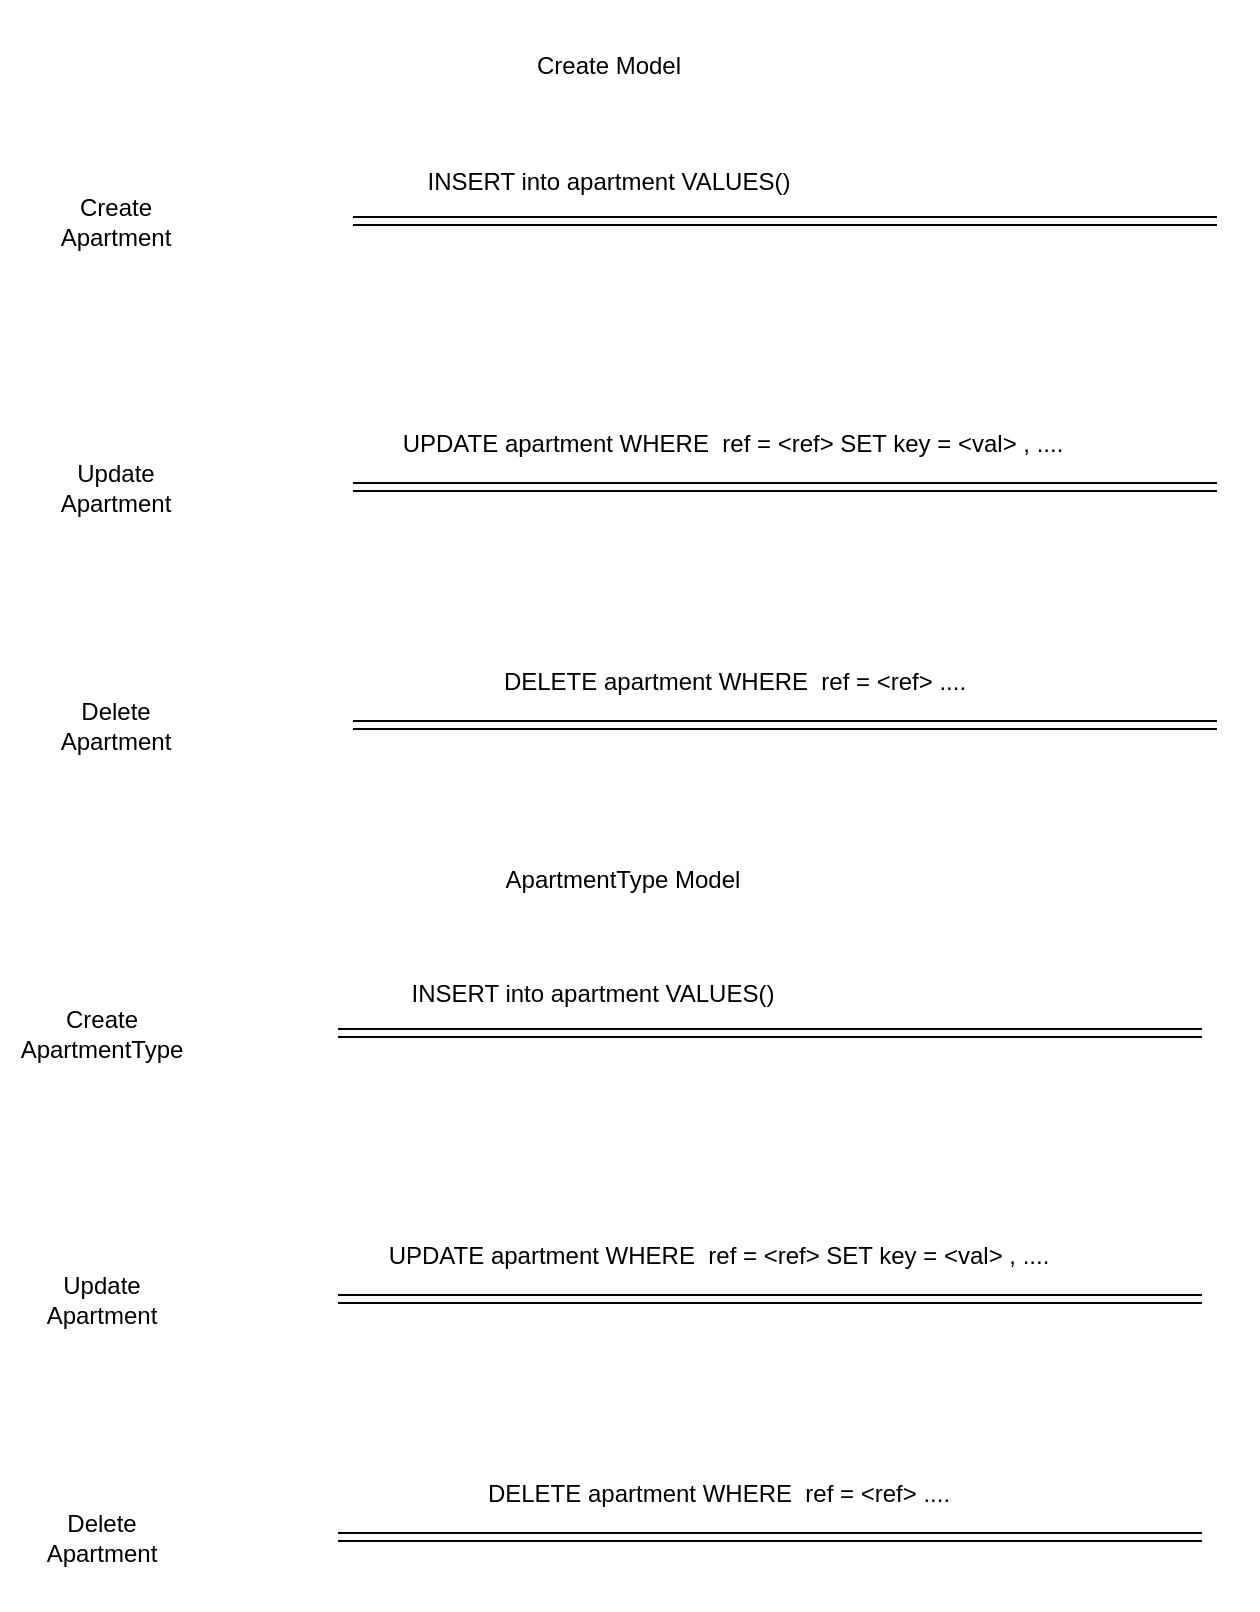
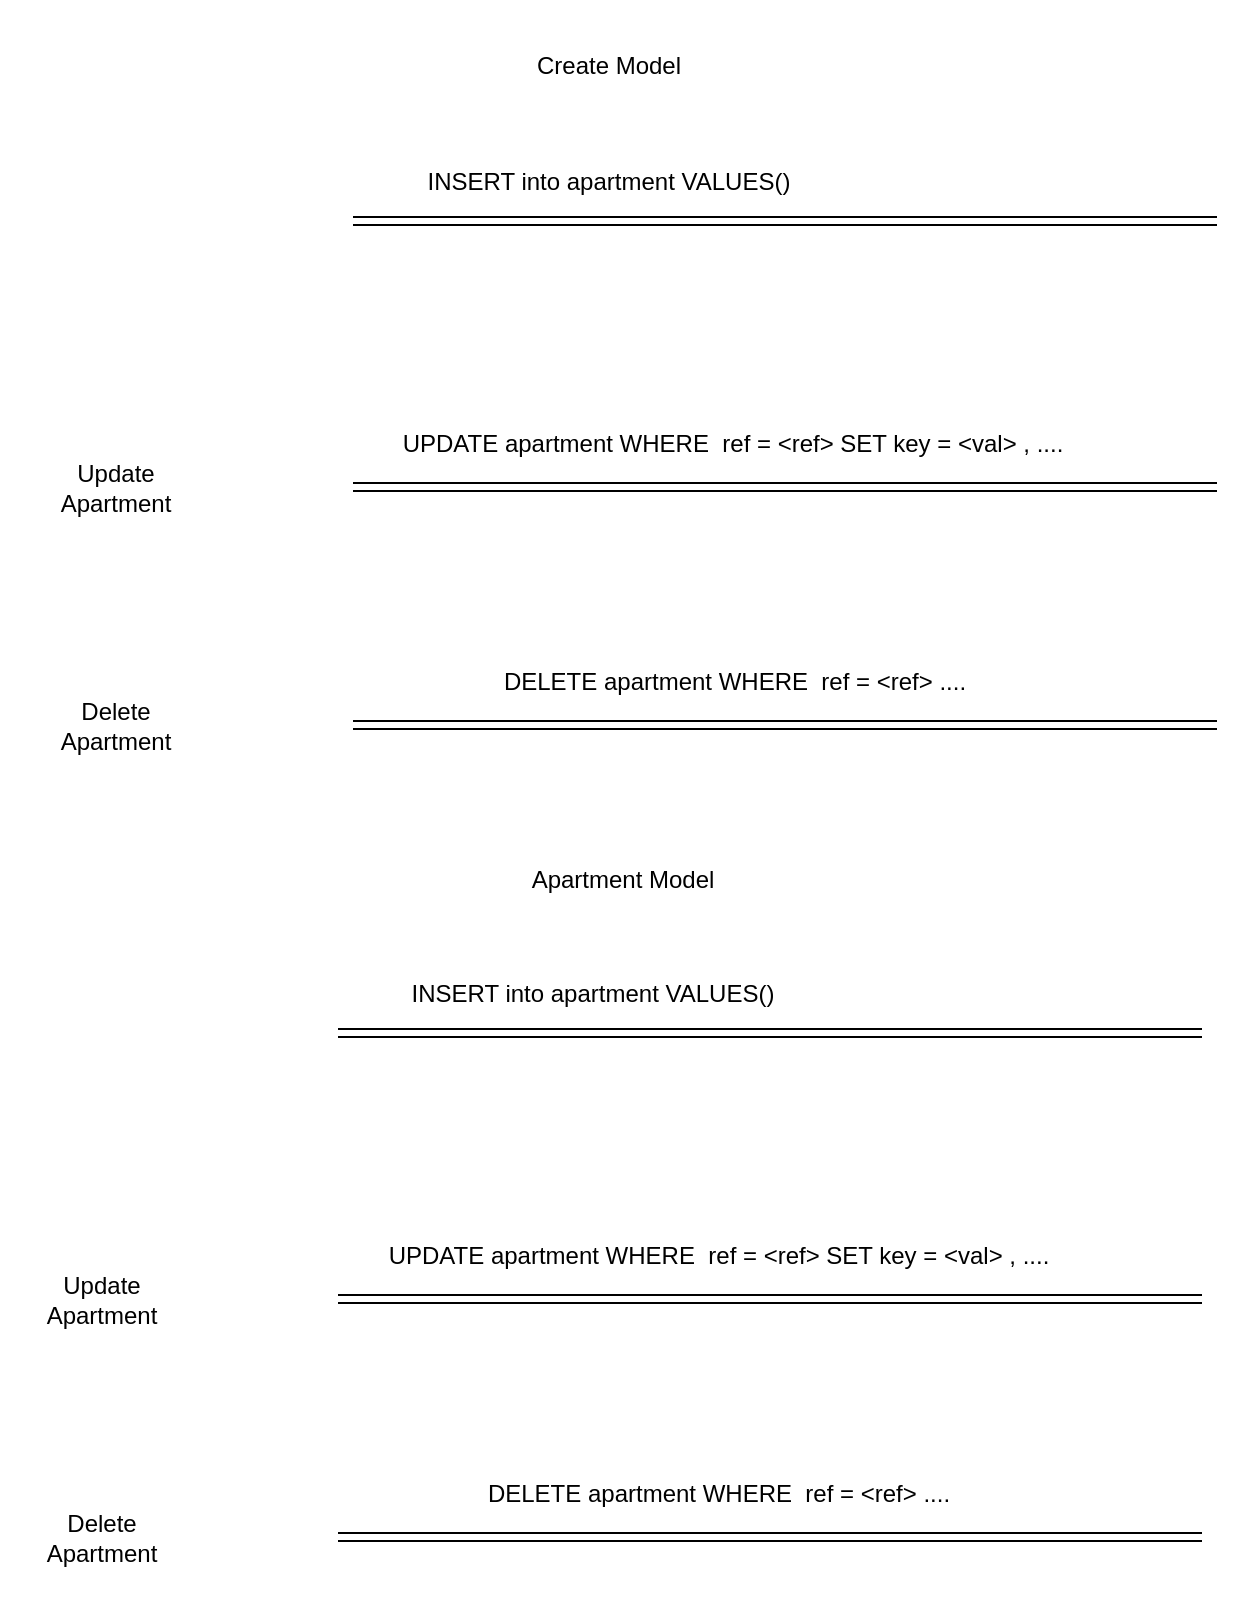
  <mxCell id="0" />
  <mxCell id="1" parent="0" />
- <mxCell id="2" value="Create Apartment" style="text;html=1;strokeColor=none;fillColor=none;align=center;verticalAlign=middle;whiteSpace=wrap;rounded=0;" vertex="1" parent="1"><mxGeometry x="28" y="96" width="60" height="30" as="geometry" /></mxCell>
  <mxCell id="3" value="" style="shape=link;html=1;rounded=0;" edge="1" parent="1"><mxGeometry width="100" relative="1" as="geometry"><mxPoint x="176" y="110" as="sourcePoint" /><mxPoint x="608" y="110" as="targetPoint" /></mxGeometry></mxCell>
  <mxCell id="4" value="INSERT into apartment VALUES()" style="text;html=1;align=center;verticalAlign=middle;resizable=0;points=[];autosize=1;strokeColor=none;fillColor=none;" vertex="1" parent="1"><mxGeometry x="204" y="78" width="199" height="26" as="geometry" /></mxCell>
  <mxCell id="5" value="Update Apartment" style="text;html=1;strokeColor=none;fillColor=none;align=center;verticalAlign=middle;whiteSpace=wrap;rounded=0;" vertex="1" parent="1"><mxGeometry x="28" y="229" width="60" height="30" as="geometry" /></mxCell>
  <mxCell id="6" value="" style="shape=link;html=1;rounded=0;" edge="1" parent="1"><mxGeometry width="100" relative="1" as="geometry"><mxPoint x="176" y="243" as="sourcePoint" /><mxPoint x="608" y="243" as="targetPoint" /></mxGeometry></mxCell>
  <mxCell id="7" value="UPDATE apartment WHERE&amp;nbsp; ref = &amp;lt;ref&amp;gt; SET key = &amp;lt;val&amp;gt; , ...." style="text;html=1;align=center;verticalAlign=middle;resizable=0;points=[];autosize=1;strokeColor=none;fillColor=none;" vertex="1" parent="1"><mxGeometry x="192" y="209" width="348" height="26" as="geometry" /></mxCell>
  <mxCell id="8" value="Delete Apartment" style="text;html=1;strokeColor=none;fillColor=none;align=center;verticalAlign=middle;whiteSpace=wrap;rounded=0;" vertex="1" parent="1"><mxGeometry x="28" y="348" width="60" height="30" as="geometry" /></mxCell>
  <mxCell id="9" value="" style="shape=link;html=1;rounded=0;" edge="1" parent="1"><mxGeometry width="100" relative="1" as="geometry"><mxPoint x="176" y="362" as="sourcePoint" /><mxPoint x="608" y="362" as="targetPoint" /></mxGeometry></mxCell>
  <mxCell id="10" value="DELETE apartment WHERE&amp;nbsp; ref = &amp;lt;ref&amp;gt; ...." style="text;html=1;align=center;verticalAlign=middle;resizable=0;points=[];autosize=1;strokeColor=none;fillColor=none;" vertex="1" parent="1"><mxGeometry x="242" y="328" width="249" height="26" as="geometry" /></mxCell>
  <mxCell id="11" value="Create Model" style="text;html=1;align=center;verticalAlign=middle;resizable=0;points=[];autosize=1;strokeColor=none;fillColor=none;" vertex="1" parent="1"><mxGeometry x="249" y="20" width="109" height="26" as="geometry" /></mxCell>
- <mxCell id="12" value="Create ApartmentType" style="text;html=1;strokeColor=none;fillColor=none;align=center;verticalAlign=middle;whiteSpace=wrap;rounded=0;" vertex="1" parent="1"><mxGeometry x="20.5" y="502" width="60" height="30" as="geometry" /></mxCell>
  <mxCell id="13" value="" style="shape=link;html=1;rounded=0;" edge="1" parent="1"><mxGeometry width="100" relative="1" as="geometry"><mxPoint x="168.5" y="516" as="sourcePoint" /><mxPoint x="600.5" y="516" as="targetPoint" /></mxGeometry></mxCell>
  <mxCell id="14" value="INSERT into apartment VALUES()" style="text;html=1;align=center;verticalAlign=middle;resizable=0;points=[];autosize=1;strokeColor=none;fillColor=none;" vertex="1" parent="1"><mxGeometry x="196.5" y="484" width="199" height="26" as="geometry" /></mxCell>
  <mxCell id="15" value="Update Apartment" style="text;html=1;strokeColor=none;fillColor=none;align=center;verticalAlign=middle;whiteSpace=wrap;rounded=0;" vertex="1" parent="1"><mxGeometry x="20.5" y="635" width="60" height="30" as="geometry" /></mxCell>
  <mxCell id="16" value="" style="shape=link;html=1;rounded=0;" edge="1" parent="1"><mxGeometry width="100" relative="1" as="geometry"><mxPoint x="168.5" y="649" as="sourcePoint" /><mxPoint x="600.5" y="649" as="targetPoint" /></mxGeometry></mxCell>
  <mxCell id="17" value="UPDATE apartment WHERE&amp;nbsp; ref = &amp;lt;ref&amp;gt; SET key = &amp;lt;val&amp;gt; , ...." style="text;html=1;align=center;verticalAlign=middle;resizable=0;points=[];autosize=1;strokeColor=none;fillColor=none;" vertex="1" parent="1"><mxGeometry x="184.5" y="615" width="348" height="26" as="geometry" /></mxCell>
  <mxCell id="18" value="Delete Apartment" style="text;html=1;strokeColor=none;fillColor=none;align=center;verticalAlign=middle;whiteSpace=wrap;rounded=0;" vertex="1" parent="1"><mxGeometry x="20.5" y="754" width="60" height="30" as="geometry" /></mxCell>
  <mxCell id="19" value="" style="shape=link;html=1;rounded=0;" edge="1" parent="1"><mxGeometry width="100" relative="1" as="geometry"><mxPoint x="168.5" y="768" as="sourcePoint" /><mxPoint x="600.5" y="768" as="targetPoint" /></mxGeometry></mxCell>
  <mxCell id="20" value="DELETE apartment WHERE&amp;nbsp; ref = &amp;lt;ref&amp;gt; ...." style="text;html=1;align=center;verticalAlign=middle;resizable=0;points=[];autosize=1;strokeColor=none;fillColor=none;" vertex="1" parent="1"><mxGeometry x="234.5" y="734" width="249" height="26" as="geometry" /></mxCell>
- <mxCell id="21" value="ApartmentType Model" style="text;html=1;align=center;verticalAlign=middle;resizable=0;points=[];autosize=1;strokeColor=none;fillColor=none;" vertex="1" parent="1"><mxGeometry x="243" y="427" width="135" height="26" as="geometry" /></mxCell>
+ <mxCell id="21" value="Apartment Model" style="text;html=1;align=center;verticalAlign=middle;resizable=0;points=[];autosize=1;strokeColor=none;fillColor=none;" vertex="1" parent="1"><mxGeometry x="243" y="427" width="135" height="26" as="geometry" /></mxCell>
